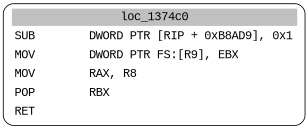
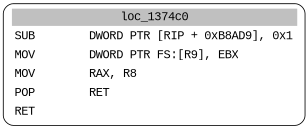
  digraph {
    rankdir=LR
-   n1 [fontname="Courier New" label=<<table border="0" cellborder="0" cellpadding="3"><tr><td align="center" colspan="2" bgcolor="grey">loc_1374c0</td></tr><tr><td align="left">SUB        DWORD PTR [RIP + 0xB8AD9], 0x1</td></tr><tr><td align="left">MOV        DWORD PTR FS:[R9], EBX</td></tr><tr><td align="left">MOV        RAX, R8</td></tr><tr><td align="left">POP        RBX</td></tr><tr><td align="left">RET        </td></tr></table>> shape=Mrecord]
+   n1 [fontname="Courier New" label=<<table border="0" cellborder="0" cellpadding="3"><tr><td align="center" colspan="2" bgcolor="grey">loc_1374c0</td></tr><tr><td align="left">SUB        DWORD PTR [RIP + 0xB8AD9], 0x1</td></tr><tr><td align="left">MOV        DWORD PTR FS:[R9], EBX</td></tr><tr><td align="left">MOV        RAX, R8</td></tr><tr><td align="left">POP        RET</td></tr><tr><td align="left">RET        </td></tr></table>> shape=Mrecord]
  }
